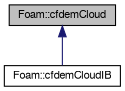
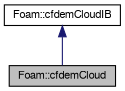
  digraph {
    node [color=black fontname=FreeSans fontsize=10 shape=record style=filled]
    n1 [fillcolor=grey75 fontcolor=black height=0.2 label="Foam::cfdemCloud" width=0.4]
    n2 [fillcolor=white height=0.2 label="Foam::cfdemCloudIB" width=0.4]
-   n1 -> n2 [color=midnightblue dir=back fontname=FreeSans fontsize=10 labelfontname=FreeSans labelfontsize=10 style=solid]
+   n2 -> n1 [color=midnightblue dir=back fontname=FreeSans fontsize=10 labelfontname=FreeSans labelfontsize=10 style=solid]
  }
